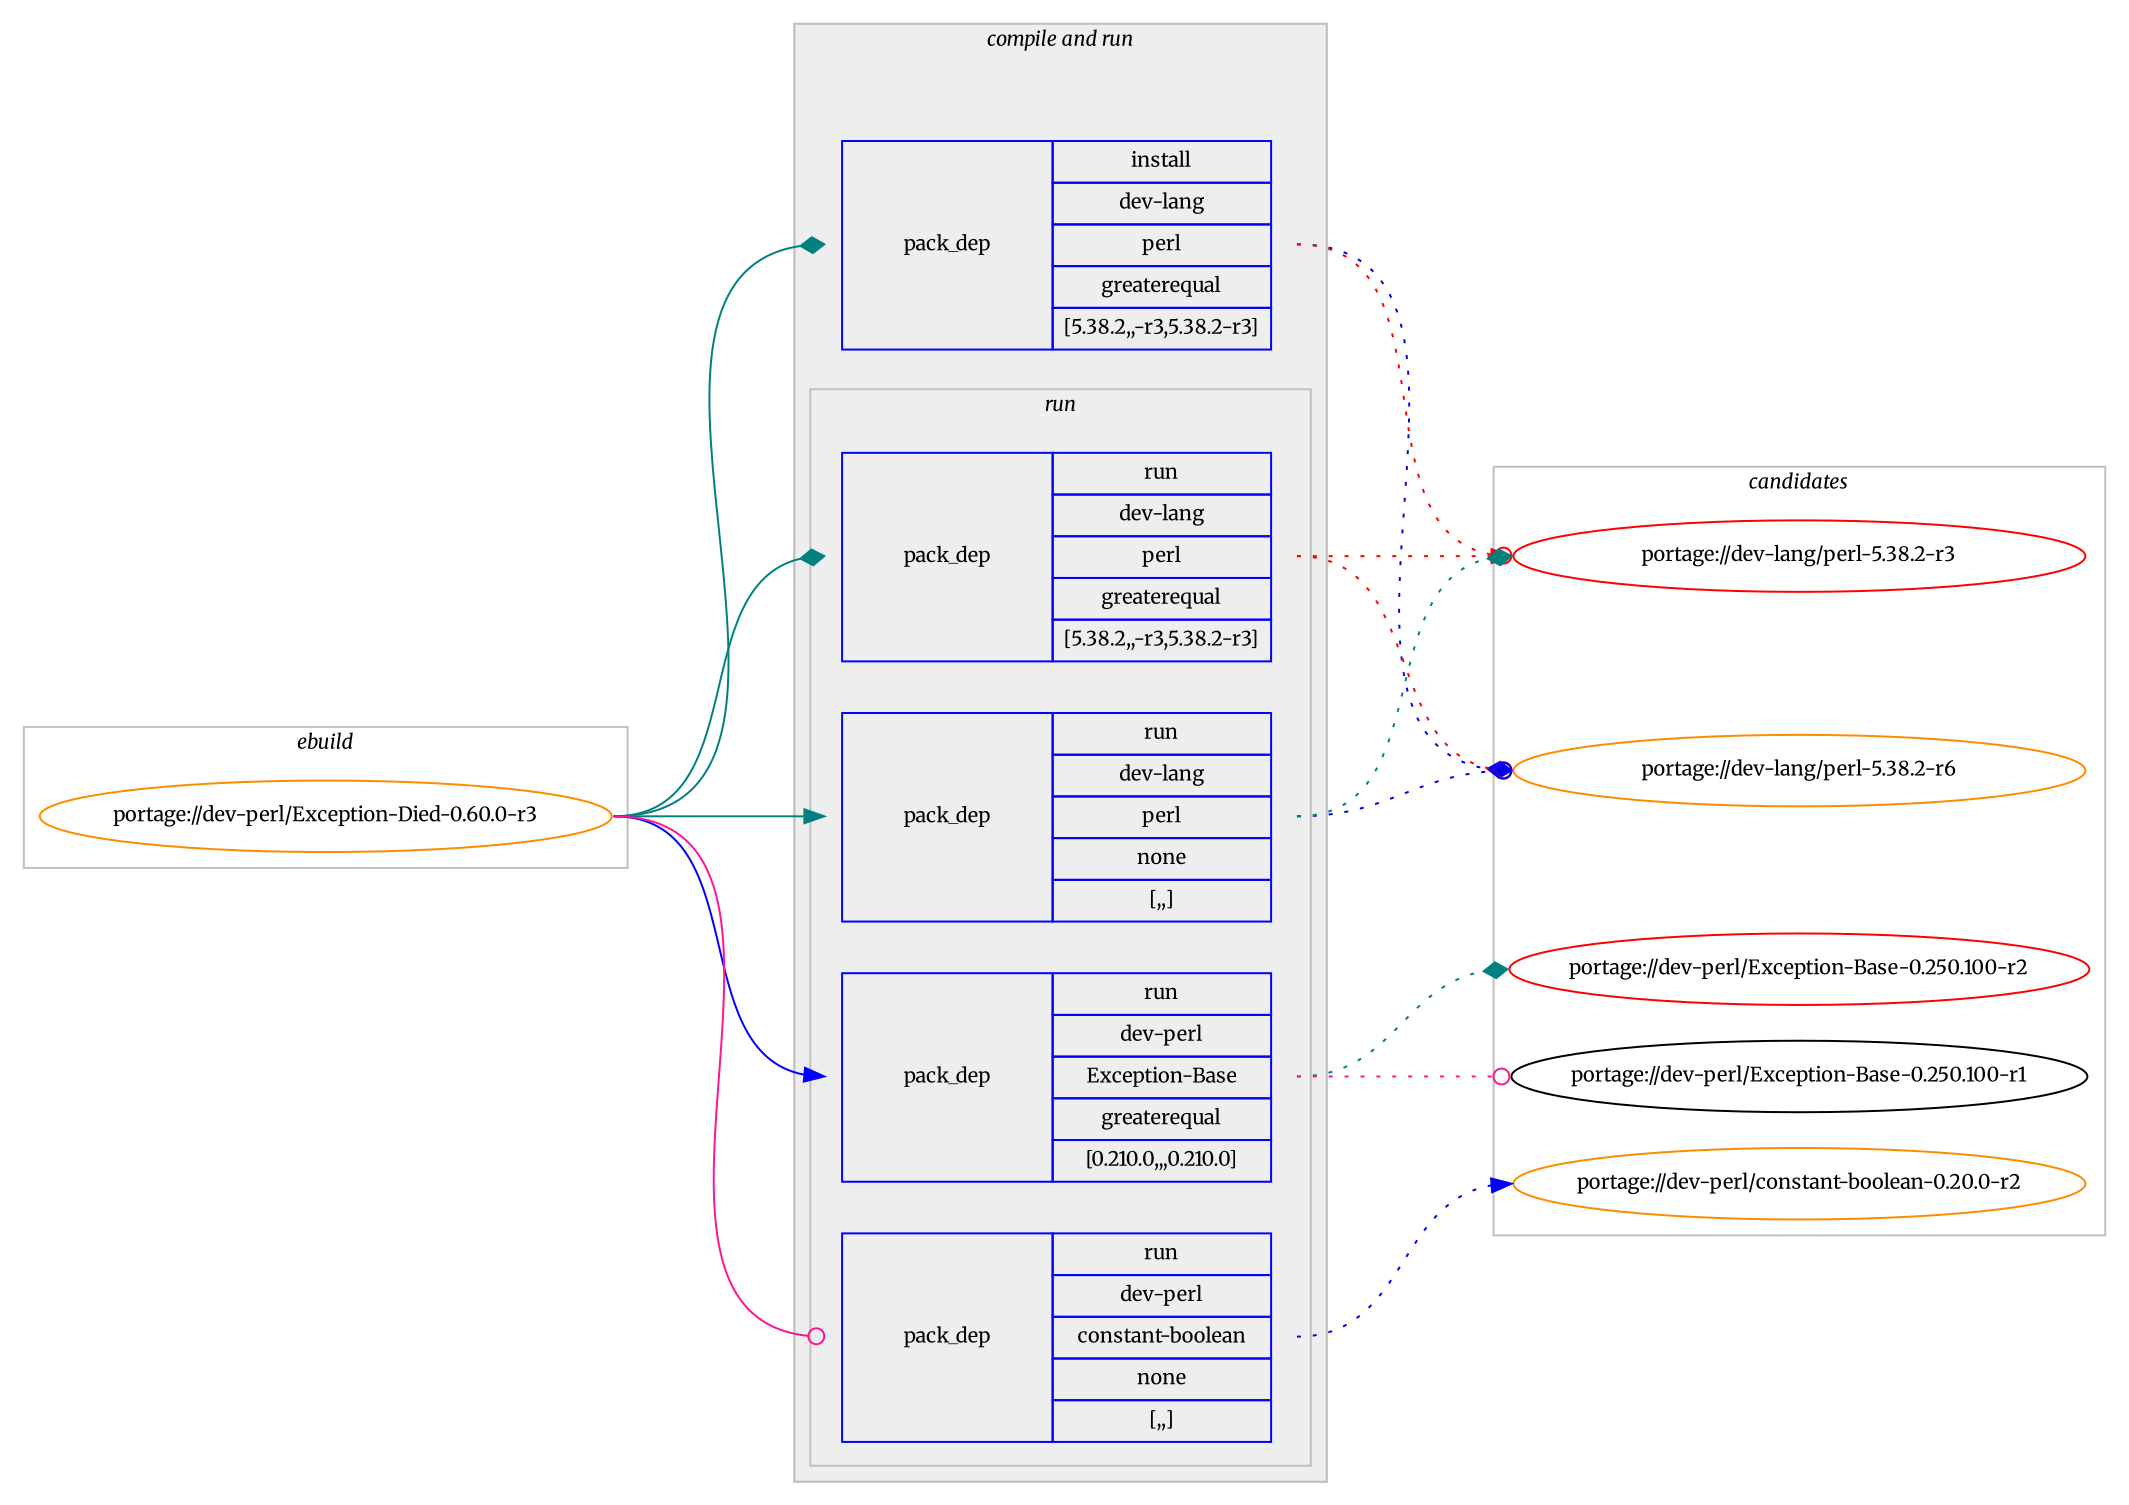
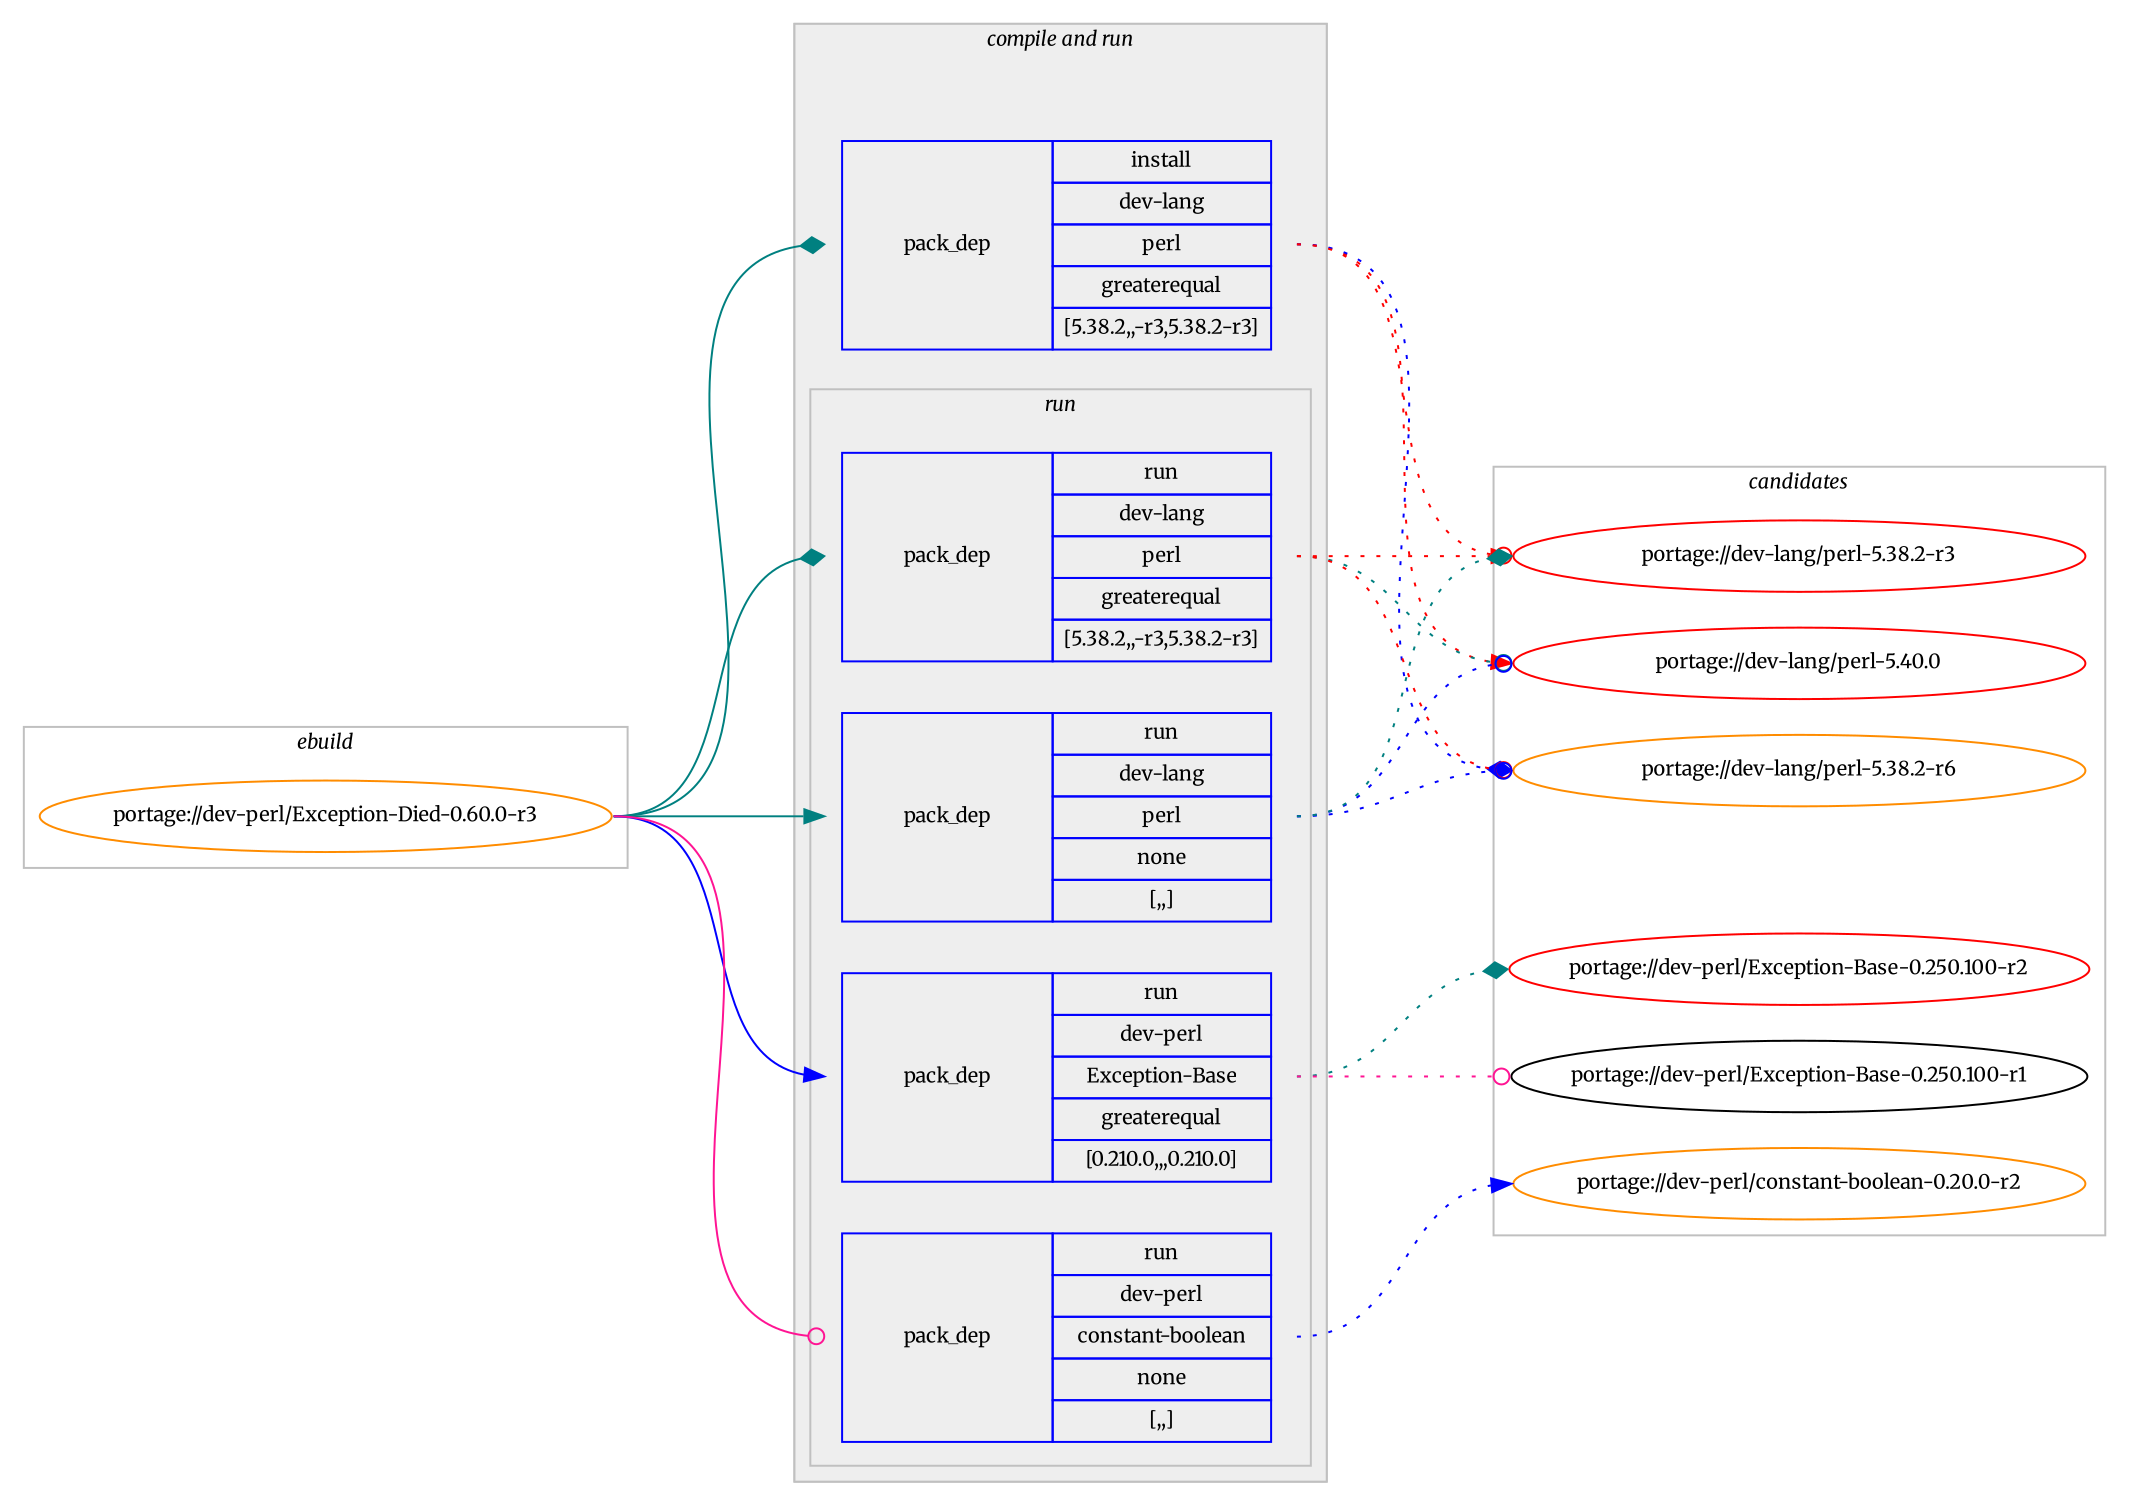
  digraph {
    compound=true
    concentrate=true
    fontname=Merriweather
    fontsize=10
    newrank=true
    rankdir=LR
    ranksep=1.5
    node [color=blue fontname=Merriweather fontsize=10]
    edge [arrowhead=odot color=teal fontname=Merriweather headport=w style=dotted tailport=e weight=100]
    n1 [color=darkorange label="portage://dev-perl/Exception-Died-0.60.0-r3" width=4]
    n2 [label=<<TABLE BORDER="0" CELLBORDER="1" CELLSPACING="0" CELLPADDING="4" WIDTH="220"><TR><TD ROWSPAN="6" CELLPADDING="30">pack_dep</TD></TR><TR><TD WIDTH="110">install</TD></TR><TR><TD>dev-lang</TD></TR><TR><TD>perl</TD></TR><TR><TD>greaterequal</TD></TR><TR><TD>[5.38.2,,-r3,5.38.2-r3]</TD></TR></TABLE>> shape=none]
    n3 [label=<<TABLE BORDER="0" CELLBORDER="1" CELLSPACING="0" CELLPADDING="4" WIDTH="220"><TR><TD ROWSPAN="6" CELLPADDING="30">pack_dep</TD></TR><TR><TD WIDTH="110">run</TD></TR><TR><TD>dev-lang</TD></TR><TR><TD>perl</TD></TR><TR><TD>greaterequal</TD></TR><TR><TD>[5.38.2,,-r3,5.38.2-r3]</TD></TR></TABLE>> shape=none]
    n4 [label=<<TABLE BORDER="0" CELLBORDER="1" CELLSPACING="0" CELLPADDING="4" WIDTH="220"><TR><TD ROWSPAN="6" CELLPADDING="30">pack_dep</TD></TR><TR><TD WIDTH="110">run</TD></TR><TR><TD>dev-lang</TD></TR><TR><TD>perl</TD></TR><TR><TD>none</TD></TR><TR><TD>[,,]</TD></TR></TABLE>> shape=none]
    n5 [label=<<TABLE BORDER="0" CELLBORDER="1" CELLSPACING="0" CELLPADDING="4" WIDTH="220"><TR><TD ROWSPAN="6" CELLPADDING="30">pack_dep</TD></TR><TR><TD WIDTH="110">run</TD></TR><TR><TD>dev-perl</TD></TR><TR><TD>Exception-Base</TD></TR><TR><TD>greaterequal</TD></TR><TR><TD>[0.210.0,,,0.210.0]</TD></TR></TABLE>> shape=none]
    n6 [label=<<TABLE BORDER="0" CELLBORDER="1" CELLSPACING="0" CELLPADDING="4" WIDTH="220"><TR><TD ROWSPAN="6" CELLPADDING="30">pack_dep</TD></TR><TR><TD WIDTH="110">run</TD></TR><TR><TD>dev-perl</TD></TR><TR><TD>constant-boolean</TD></TR><TR><TD>none</TD></TR><TR><TD>[,,]</TD></TR></TABLE>> shape=none]
+   n7 [color=red label="portage://dev-lang/perl-5.40.0" width=4]
    n8 [color=darkorange label="portage://dev-lang/perl-5.38.2-r6" width=4]
    n9 [color=red label="portage://dev-lang/perl-5.38.2-r3" width=4]
    n10 [color=red label="portage://dev-perl/Exception-Base-0.250.100-r2" width=4]
    n11 [color=black label="portage://dev-perl/Exception-Base-0.250.100-r1" width=4]
    n12 [color=darkorange label="portage://dev-perl/constant-boolean-0.20.0-r2" width=4]
    subgraph cluster_1 {
      color=gray
      label=<<i>ebuild</i>>
      n1
    }
    subgraph cluster_2 {
      color=gray
      label=<<i>dependencies</i>>
      subgraph cluster_3 {
        color=gray
        fillcolor="#eeeeee"
        label=<<i>compile</i>>
        style=filled
        subgraph sub_4 {
          color=gray
          fillcolor="#eeeeee"
          label=<<i>compile</i>>
          style=filled
          n2
        }
      }
      subgraph cluster_5 {
        color=gray
        fillcolor="#eeeeee"
        label=<<i>compile and run</i>>
        style=filled
      }
      subgraph cluster_6 {
        color=gray
        fillcolor="#eeeeee"
        label=<<i>run</i>>
        style=filled
        subgraph sub_7 {
          color=gray
          fillcolor="#eeeeee"
          label=<<i>run</i>>
          style=filled
          n3
        }
        subgraph sub_8 {
          color=gray
          fillcolor="#eeeeee"
          label=<<i>run</i>>
          style=filled
          n4
        }
        subgraph sub_9 {
          color=gray
          fillcolor="#eeeeee"
          label=<<i>run</i>>
          style=filled
          n5
        }
        subgraph sub_10 {
          color=gray
          fillcolor="#eeeeee"
          label=<<i>run</i>>
          style=filled
          n6
        }
      }
    }
    subgraph cluster_11 {
      color=gray
      label=<<i>candidates</i>>
      rank=same
      subgraph sub_12 {
        color=black
        label=<<i>candidates</i>>
        nodesep=1
        rank=same
+       n7
        n8
        n9
      }
      subgraph sub_13 {
        color=black
        label=<<i>candidates</i>>
        nodesep=1
        rank=same
+       n7
        n8
        n9
      }
      subgraph sub_14 {
        color=black
        label=<<i>candidates</i>>
        nodesep=1
        rank=same
+       n7
        n8
        n9
      }
      subgraph sub_15 {
        color=black
        label=<<i>candidates</i>>
        nodesep=1
        rank=same
        n10
        n11
      }
      subgraph sub_16 {
        color=black
        label=<<i>candidates</i>>
        nodesep=1
        rank=same
        n12
      }
    }
    n1 -> n2 [arrowhead=diamond style=solid weight=20]
    n1 -> n3 [arrowhead=diamond style=solid weight=20]
    n1 -> n4 [arrowhead=normal style=solid weight=20]
    n1 -> n5 [arrowhead=normal color=blue style=solid weight=20]
    n1 -> n6 [color=deeppink style=solid weight=20]
+   n2 -> n7 [arrowhead=normal color=red]
    n2 -> n8 [arrowhead=diamond color=blue]
    n2 -> n9 [color=red]
+   n3 -> n7
    n3 -> n8 [color=red]
    n3 -> n9 [arrowhead=normal color=red]
+   n4 -> n7 [color=blue]
    n4 -> n8 [color=blue]
    n4 -> n9 [arrowhead=diamond]
    n5 -> n10 [arrowhead=diamond]
    n5 -> n11 [color=deeppink]
    n6 -> n12 [arrowhead=normal color=blue]
  }
